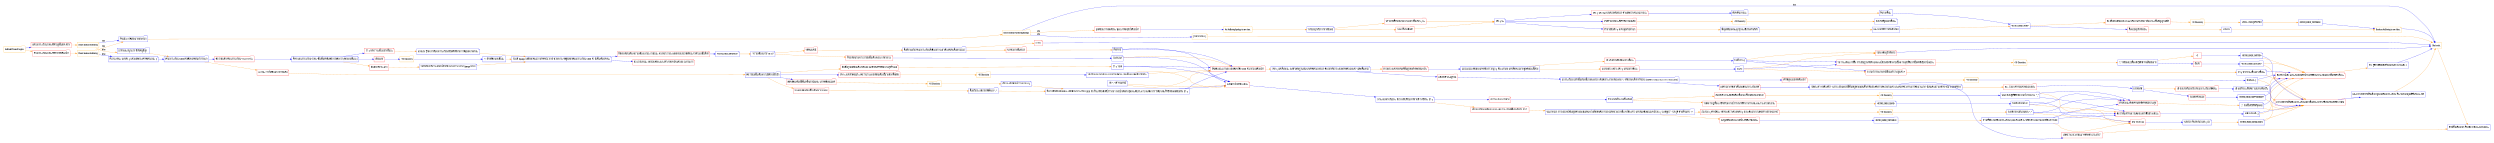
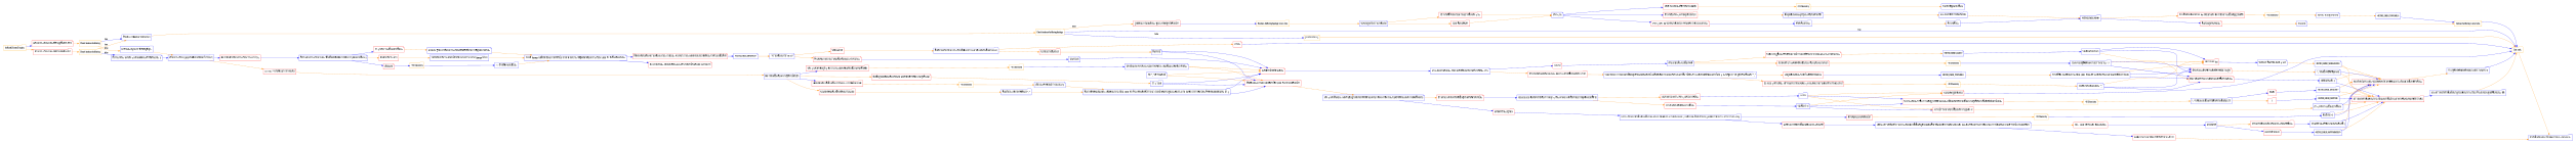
  digraph {
    fontname=Oswald
    rankdir=LR
    node [color=blue fontname=Oswald shape=folder]
    edge [color=darkorange fontname=Oswald]
    "AoiRank2Convo5 begins." [color=orange]
    n2 [color=red label="แล้วนกกระเรียนโลหะที่ทำอยู่เป็นยังไงบ้าง" shape=note]
    n3 [color=red label="ทำนกกระเรียนโลหะให้บ้างได้หรือเปล่า"]
    n4 [color=orange label="Check boolean AoiBoring" shape=note]
    n5 [color=orange label="Check boolean AoiBoring"]
    n6 [label="ก็ไม่มีอะไรพิเศษมากนักหรอก"]
    n7 [label="น่ารักและสนุกมาก ที่สำคัญที่สุด..."]
    n8 [label="ก็น่าจะได้นะ แต่จริง ๆ แล้วแค่คิดจะทำให้ตัวเองน่ะ ;)" shape=note]
    n9 [color=orange label="Check boolean AoiBoringApology"]
    n10 [label="ทำนกกระเรียน 1,000 ตัวเพื่อขอให้สมปรารถนา!"]
    "Chat ends." [color=orange]
    n12 [color=red label="ดูเหมือนอารมณ์เสียนะ พูดอะไรผิดหูไปหรือเปล่า"]
    n13 [color=orange label="[ไม่ตอบสนอง]" shape=note]
    n14 [color=red label="คิดว่านั่นสำหรับนกกระเรียน*กระดาษ*นะ"]
    n15 [color=red label="อะไรนะ? ไปได้ยินมาจากไหนกัน" shape=note]
    n16 [label="ถ้านี่เป็นเรื่องตลก ก็ไม่คิดว่ามันจะตลกเลยนะ"]
-   n17 [color=orange label="Aoi AoiBoringApology is now true."]
+   n17 [color=orange label="Boolean AoiBoringApology is now true."]
    n18 [label="ก็ใช่ แต่นกกระเรียน*โลหะ*นั้นเป็นสิ่งที่มหัศจรรย์ยิ่งกว่า (คิดแบบนั้นนะ)" shape=note]
    n19 [label="คิดว่ามันเป็นเรื่องความรู้ทั่วไปเสียอีก"]
    n20 [label="ไม่ชอบถูกเรียกว่าน่าเบื่อเลย" shape=note]
    n21 [color=red label="ฮ่า ๆ หวังว่าจะเป็นอย่างนั้นนะ" shape=note]
    n22 [color=red label="เยี่ยมเลย" shape=note]
    n23 [color=red label="นั่นมันไร้สาระมาก"]
    n24 [color=red label="ไม่เคยได้ยินเรื่องนี้ในชีวิตมาก่อนเลย"]
    n25 [color=red label="เพิ่งได้ยินเรื่องนี้เป็นครั้งแรกนี่แหละ เล่าให้ฟังหน่อยสิ"]
    n26 [color=red label="จริง ๆ แล้วถ้าคิดดูดี ๆ คิดว่าน่าจะเคยได้ยินเรื่องนี้มาแล้วครั้งหนึ่ง"]
    n27 [color=red label="นั่นฟังดูไม่เหมือนเรื่องจริงเลย แต่ถ้ามันทำให้มีความสุขก็โอเค" shape=note]
    n28 [color=red label="โอ้ ไม่ได้ตั้งใจหมายความอย่างนั้นจริง ๆ นะ"]
    n29 [color=red label="โอเค งั้นขอคืนคำ"]
    n30 [label="แน่นอน รู้ไหมว่าเรื่องนกกระเรียนมีบันทึกที่ผ่านการพิสูจน์มาแล้วนะ" shape=note]
    n31 [color=orange label="+10 Chemistry"]
-   n32 [label="ไม่ใช่เรื่องไร้สาระเกินไปสำหรับโครงการอวกาศ Jipangu หรอก" shape=note]
+   n32 [label="ไม่ใช่เรื่องไร้สาระเกินไปสำหรับโครงการอวกาศ Jipangu หรอก"]
    n33 [label="งั้นเดี๋ยวจะอธิบายให้ฟังเอง ^_^"]
    n34 [color=orange label="+10 Chemistry"]
    n35 [color=orange label="+10 Chemistry"]
    n36 [label="ฮ่า ๆ โอเค"]
    n37 [label="จริง ๆ นะ" shape=note]
    n38 [label="ก่อนที่ Jipangu จะฝึกนักบินอวกาศให้ไปอวกาศ พวกเขาจะให้ผู้สมัครพับนกกระเรียน 1,000 ตัว นี่เป็นเรื่องจริงนะ" shape=note]
    n39 [label="^_^ ดีใจที่คิดแบบนั้นนะ"]
    n40 [label="ก็อย่างที่ได้ยินนั่นแหละ เมื่อพับนกกระเรียน 1,000 ตัว ก็จะได้ในสิ่งที่ปรารถนา โดยปกติแล้ว ผู้คนจะพับกระดาษ แต่คิดว่าการพับโลหะก็ใช้ได้ผลเหมือนกัน ฮ่า ๆ"]
    n41 [label="เดี๋ยวจะทำให้สมปรารถนาเอง ;)" shape=note]
    n42 [label="โอ้ เยี่ยมเลย ใครกันจะไม่อยากได้พรล่ะ มันเป็นแนวคิดที่น่ารักดีนะ" shape=note]
    n43 [color=red label="แล้วพับไปได้กี่ตัวแล้วล่ะ" shape=note]
    n44 [color=red label="เห็นพับเยอะมากเลย เคยพับไปถึง 1,000 ตัวมาก่อนหรือเปล่า"]
    n45 [color=red label="จริงสิ ขอโทษนะที่ทำให้อารมณ์เสีย"]
    n46 [color=red label="จริง ๆ แล้ว Aoi ไม่ได้น่าเบื่อหรอก ข้าแค่คิดว่าตัวเองฉลาดน่ะ" shape=note]
    n47 [color=red label="ถ้าน่าเบื่อจริง ๆ คงไม่คุยด้วยหรอก"]
    n48 [color=red label="ก็ยังสงสัยในเรื่องความเชื่องมงายอะไรนั่นนะ พวกเขาอาจจะแค่ทดสอบสมาธิหรืออะไรทำนองนั้นก็ได้" shape=note]
    n49 [color=red label="อ้อ น่าสนใจนะ ทดสอบทักษะและสร้างโชคไปในตัวเลย ฉลาดมาก" shape=note]
    n50 [label="น่าจะสองสามร้อยนะ นับรวมกับที่ซ่อนไว้ตามที่วางซีดีน่ะ ฮ่า ๆ" shape=note]
    n51 [label="จริง ๆ แล้วก็เคยนะ แต่คำอธิษฐานนั่นไม่ได้ให้ตัวเองหรอก ถึงเวลาที่ควรจะขอพรให้ตัวเองแล้ว ไม่คิดงั้นเหรอ" shape=note]
    n52 [color=orange label="+10 Chemistry" shape=note]
    n53 [label="ที่จริงก็ฉลาดนะ"]
    n54 [label="ฟังดูเหมือนคณะลูกขุนจะเชื่อในคำแก้ตัว" shape=note]
    n55 [label="<RETRO_EMOJI_ANNOYED1>" shape=note]
    n56 [color=red label="ทำไมไม่มีตัวเลขที่แน่นอนล่ะ คิดว่าจะจำได้ขึ้นใจเสียอีก ฮ่าฮ่า"]
-   n57 [color=red label="อยากจะขออะไรเหรอ" shape=note]
+   n57 [color=red label="นจะไม" shape=note]
    n58 [color=red label="อ้าวเหรอ แล้วใครกันที่เป็นผู้โชคดีได้พรนั่นไปล่ะ" shape=note]
    n59 [color=red label="แล้วพรข้าล่ะอยู่ไหน"]
    n60 [label="ขอบใจที่พูดแบบนั้นนะ" shape=note]
    n61 [label="ก็บางครั้งน่ะ"]
    n62 [label="และยอมให้มีการเริ่มต้นใหม่"]
    n63 [label="\"ความเชื่องมงาย\" เหรอ?" shape=note]
    n64 [label="ใช่! ^_^ เข้าใจแล้วนี่" shape=note]
    n65 [label="ไม่เอาหรอก การจดจ่อไปที่ผลสุดท้ายเลยมันเกินไป เคล็ดลับคือการจดจ่อกับช่วงเวลานั้น ไปทีละก้าว แล้ววันหนึ่งพอมองไปรอบ ๆ จะได้พูดว่า \"โอ้ ดูสิ ทำเสร็จแล้ว\" ^_^"]
    n66 [label="ถ้าบอกมันก็จะไม่เป็นจริงสิ" shape=note]
    n67 [label="เอ่อออออออ คือมันไม่ใช่เรื่องราวสนุก ๆ ที่จะเล่าเลย แล้วก็ยังไม่อยากพูดถึงตอนนี้ด้วย"]
    n68 [label="นกกระเรียนไม่จำเป็นต้องเป็นโลหะหรอก เริ่มพับกระดาษได้เองเลย ^_^ หรือโลหะก็ได้ ถ้าชอบ! (แต่คิดว่ามันน่าจะยากกว่าเยอะเลย)"]
    n69 [label="<RETRO_EMOJI_WINK>"]
    n70 [color=red label="ได้ยินแล้วนี่"]
    n71 [color=red label="ก็ไม่ได้หมายความว่ามันเป็นเรื่องแย่อะไรหรอกนะ" shape=note]
    n72 [color=red label="อ๋อ ค่อย ๆ ทำไปสินะ เข้าใจแล้วว่าตัวเลขดิบ ๆ คงจะดึงเอาความคิดสร้างสรรค์ออกไป" shape=note]
    n73 [color=red label="แต่ดูเหมือนมันจะไม่มีประสิทธิภาพเลยนะ"]
    n74 [color=red label="อ้อโทษที น่าจะคิดถึงเรื่องนั้นก่อน งั้นไม่ต้องบอกหรอก" shape=note]
    n75 [color=red label="ไม่คิดว่ากฎนั้นจะใช้ได้กับความปรารถนาที่ทำมาจากโลหะและกระดาษหรอกนะ" shape=note]
    n76 [color=red label="โอ้ เฮ้ เสียใจที่ได้ยินอย่างนั้นนะ" shape=note]
    n77 [color=red label="แน่ใจเหรอ เพราะจริง ๆ แล้วอยากฟังนะ"]
    n78 [color=red label="ทำให้ดูหน่อยได้หรือเปล่า" shape=note]
    n79 [color=red label="แต่ข้าอยากให้เจ้าเป็นคนพับนกกระเรียนให้" shape=note]
-   n80 [color=red label="งั้นค่อยคุยกันใหม่นะ"]
+   n80 [color=red label="งั้นค่อยคุยกันใหม่นะ" shape=note]
    n81 [color=red label="อ้อ เห็นอิโมติคอนของ Aoi กลับมาแล้ว คิดว่านั่นน่าจะเป็นสัญญาณที่ดี"]
    n82 [label="งั้นที่ถามเกี่ยวกับนกกระเรียนก็เพื่ออยากจะหาเรื่องล้อกันงั้นเหรออออ"]
    n83 [label="โอเคโอเค" shape=note]
    n84 [color=orange label="+10 Chemistry" shape=note]
    n85 [label="<RETRO_EMOJI_TINYSMILE>"]
    n86 [color=orange label="+10 Chemistry" shape=note]
    n87 [label="<RETRO_EMOJI_GLARE>" shape=note]
    n88 [label="ไม่เป็นไร <3" shape=note]
    n89 [label="แน่ใจ"]
    n90 [color=orange label="+10 Chemistry" shape=note]
    n91 [label="โอ้พระเจ้า ไอ้เรื่องที่ว่า \"นกกระเรียนพวกนี้เป็นสัญลักษณ์อันล้ำค่าที่แสดงถึงการเติบโตส่วนตัว และต้องใช้เวลาในการพับนานมาก\" นี่มันเกินความเข้าใจไปมากเลยหรือไง" shape=note]
    n92 [label="แน่นอน" shape=note]
    n93 [color=orange label="+10 Chemistry"]
    n94 [color=red label="อาจจะ" shape=note]
    n95 [color=red label="ไม่ใช่อย่างนั้นหรอก"]
    n96 [label="คงอธิบายไม่ดีเองแหละ ^_^" shape=note]
    n97 [label="ข่าวดีก็คือ ลองพับนกกระเรียน 1,000 ตัวเองสิ จะได้นับจำนวนตามแบบที่ต้องการเลย"]
    n98 [label="โอเค! ชอบผู้ที่พิทักษ์ความปรารถนานะ ^_^"]
    n99 [label="ไม่เสี่ยงด้วยหรอก"]
    n100 [color=red label="ความปรารถนาต่อไปนี้ย่อมดีกว่าอยู่แล้ว :P"]
    n101 [color=red label="ไม่ว่าจะเกิดอะไรขึ้น การอธิษฐานให้ตัวเองและเปลี่ยนมันให้กลายเป็นความสุขก็ถือว่าเป็นสิ่งที่เยี่ยมไปเลยนะ"]
    n102 [color=red label="ไม่ลองคิดดูอีกทีเหรอ" shape=note]
    n103 [label="ยินดีเลย <3"]
    n104 [color=red label="แค่คิดว่าเอาเวลานั่นมาใช้กับข้าน่าจะดีกว่า"]
    n105 [color=red label="อ้อ... โอเค เข้าใจแล้ว ผิดเองแหละ"]
    n106 [color=orange label="Boolean AoiBoring is now false." shape=note]
    n107 [label="แหงละ ค่อยคุยกันใหม่" shape=note]
    n108 [label="ก็แล้วไป" shape=note]
    n109 [color=red label="คิดว่าเริ่มเข้าใจความคิดของเจ้าขึ้นบ้างแล้วนะ" shape=note]
    n110 [color=red label="เท่มากเลย Aoi"]
    n111 [color=red label="ดีใจด้วยนะที่ได้ทำในสิ่งที่ทำให้มีความสุข" shape=note]
    n112 [label="ฮ่า ๆ หวังว่าจะเป็นอย่างนั้นนะ" shape=note]
    n113 [color=orange label="+10 Chemistry" shape=note]
    n114 [color=red label="คราวหน้าถ้าเห็นพับนกกระเรียนเหล่านั้นอีกจะหาทางชื่นชมใหม่ให้ดีกว่าเดิม"]
    n115 [color=red label="ต้องรีบไปแล้ว แต่จะขอส่งพลังไปช่วยให้พับนกกระเรียนพวกนั้นให้สำเร็จนะ" shape=note]
    n116 [label="ยกโทษให้"]
    n117 [label="<RETRO_EMOJI_TINYSMILE>"]
    n118 [label="เหมือนกันเด๊ะ ;)" shape=note]
    n119 [label="ไม่หรอก ก็แค่ใส่แว่นเท่ ๆ เอง" shape=note]
    n120 [label="^_^ มันเป็นวิธีที่ดีที่สุดเลย" shape=note]
    n121 [label="^_^ ได้ยินแบบนั้นแล้วรู้สึกหัวใจเต็มอิ่มมาก"]
    n122 [label="และคราวหน้าถ้าเห็นเอ็งมาดูตอนพับนกกระเรียน ก็จะขอขอบคุณที่ชื่นชมนะ อิอิ"]
    n123 [label="ว้าว รู้สึกได้ถึงพลังที่ไหลผ่านจักรวาลแล้ว <3"]
    n124 [color=red label="เฮ้ ขอบใจที่บอกเกี่ยวกับนกกระเรียนให้ฟังนะ"]
    n125 [color=red label="ค่อยยังชั่วหน่อย" shape=note]
    n126 [label="<RETRO_EMOJI_SUNGLASSES>" shape=note]
    n127 [color=red label="ดีแล้ว" shape=note]
    n128 [color=red label="<3"]
    n129 [label="เฮ้ แต่ดีใจนะที่ให้ความสนใจเรื่องนี้ :)"]
    n130 [label="<RETRO_EMOJI_HAPPYARMSUP>" shape=note]
    n131 [label="<RETRO_EMOJI_GIVELOVE>"]
    n132 [label="<RETRO_EMOJI_SMITTEN>" shape=note]
    "AoiRank2Convo5 begins." -> n2 [color=blue]
    "AoiRank2Convo5 begins." -> n3
    n2 -> n4
    n3 -> n5
    n4 -> n6 [color=blue label=true]
    n4 -> n7 [label=false]
    n5 -> n6 [label=true]
    n5 -> n8 [color=blue label=false]
    n6 -> n9
    n7 -> n10
    n8 -> n10 [color=blue]
    n9 -> "Chat ends." [color=blue label=true]
    n9 -> n12 [label=false]
    n9 -> n13 [color=blue label=false]
    n10 -> n14 [color=blue]
    n10 -> n15
    "Chat ends." -> n16
    n12 -> n17 [color=blue]
    n13 -> "Chat ends."
    n14 -> n18 [color=blue]
    n15 -> n19
    n17 -> n20
    n18 -> n21 [color=blue]
    n18 -> n22 [color=blue]
    n18 -> n23
    n19 -> n24
    n19 -> n25 [color=blue]
    n19 -> n26 [color=blue]
    n19 -> n27
    n20 -> n28
    n20 -> n29
    n21 -> n30
    n22 -> n31 [color=blue]
    n23 -> n32
    n24 -> n33
    n25 -> n34
    n26 -> n35
    n27 -> n36
    n28 -> n37
    n29 -> n37
    n30 -> n38
    n31 -> n39 [color=blue]
    n32 -> n38
    n33 -> n40
    n34 -> n41
    n35 -> n42 [color=blue]
    n36 -> n43 [color=blue]
    n36 -> n44 [color=blue]
    n37 -> n45 [color=blue]
    n37 -> n46 [color=blue]
    n37 -> n47 [color=blue]
    n38 -> n48 [color=blue]
    n38 -> n49 [color=blue]
    n39 -> n38
    n40 -> n43 [color=blue]
    n40 -> n44 [color=blue]
    n41 -> n40
    n42 -> n43
    n42 -> n44
    n43 -> n50 [color=blue]
    n44 -> n51
    n45 -> n52
    n46 -> n53 [color=blue]
    n47 -> n54
    n48 -> n55 [color=blue]
    n50 -> n56
    n50 -> n57 [color=blue]
    n51 -> n58
    n51 -> n59 [color=blue]
    n52 -> n60
    n53 -> n61
    n54 -> n62
    n55 -> n63
    n56 -> n65
    n57 -> n66 [color=blue]
    n58 -> n67 [color=blue]
    n59 -> n68 [color=blue]
    n61 -> n69 [color=blue]
    n62 -> n69
    n63 -> n70
    n63 -> n71
    n64 -> n43
    n64 -> n44
    n65 -> n72
    n65 -> n73
    n66 -> n74
    n66 -> n75
    n67 -> n76
    n67 -> n77
    n68 -> n78 [color=blue]
    n68 -> n79 [color=blue]
    n69 -> n80 [color=blue]
    n69 -> n81
    n70 -> n82
    n71 -> n83 [color=blue]
    n72 -> n84
    n73 -> n85 [color=blue]
    n74 -> n86
    n75 -> n87
    n76 -> n88 [color=blue]
    n77 -> n89 [color=blue]
    n78 -> n90
    n79 -> n91 [color=blue]
    n80 -> n92
    n81 -> n93
    n82 -> n94
    n82 -> n95
    n83 -> n43 [color=blue]
-   n83 -> n44
    n84 -> n96
    n85 -> n97
    n86 -> n98 [color=blue]
    n87 -> n99 [color=blue]
    n88 -> n100 [color=blue]
    n88 -> n101 [color=blue]
    n88 -> n102
    n89 -> n100
    n89 -> n101 [color=blue]
    n89 -> n102
    n90 -> n103 [color=blue]
    n91 -> n104 [color=blue]
    n91 -> n105
    n92 -> n106
    n93 -> n107
    n94 -> "Chat ends." [color=blue]
    n95 -> n108
    n96 -> n109 [color=blue]
    n96 -> n110
    n96 -> n111 [color=blue]
    n97 -> n109 [color=blue]
    n97 -> n110
    n97 -> n111 [color=blue]
    n98 -> n109 [color=blue]
    n98 -> n110
    n98 -> n111 [color=blue]
    n99 -> n109
    n99 -> n110 [color=blue]
    n99 -> n111 [color=blue]
    n100 -> n112
    n101 -> n113
    n102 -> "Chat ends." [color=blue]
    n103 -> n114
    n103 -> n115 [color=blue]
    n104 -> n16
    n105 -> n116 [color=blue]
    n106 -> "Chat ends." [color=blue]
    n107 -> n117
    n108 -> n43 [color=blue]
    n108 -> n44 [color=blue]
    n109 -> n118 [color=blue]
    n110 -> n119 [color=blue]
    n111 -> n120
    n112 -> n114
    n112 -> n115 [color=blue]
    n113 -> n121
    n114 -> n122 [color=blue]
    n115 -> n123
    n116 -> n124
    n116 -> n125 [color=blue]
    n117 -> n106 [color=blue]
    n118 -> n114 [color=blue]
    n118 -> n115
    n119 -> n126
    n120 -> n114
    n120 -> n115 [color=blue]
    n121 -> n127 [color=blue]
    n121 -> n128
    n122 -> "Chat ends."
    n123 -> "Chat ends." [color=blue]
    n124 -> n129 [color=blue]
    n125 -> n130 [color=blue]
    n126 -> n114
    n126 -> n115
    n127 -> n131 [color=blue]
    n128 -> n132 [color=blue]
    n129 -> n114 [color=blue]
    n129 -> n115
    n130 -> n114
    n130 -> n115 [color=blue]
    n131 -> n114
    n131 -> n115
    n132 -> n114 [color=blue]
    n132 -> n115
  }
